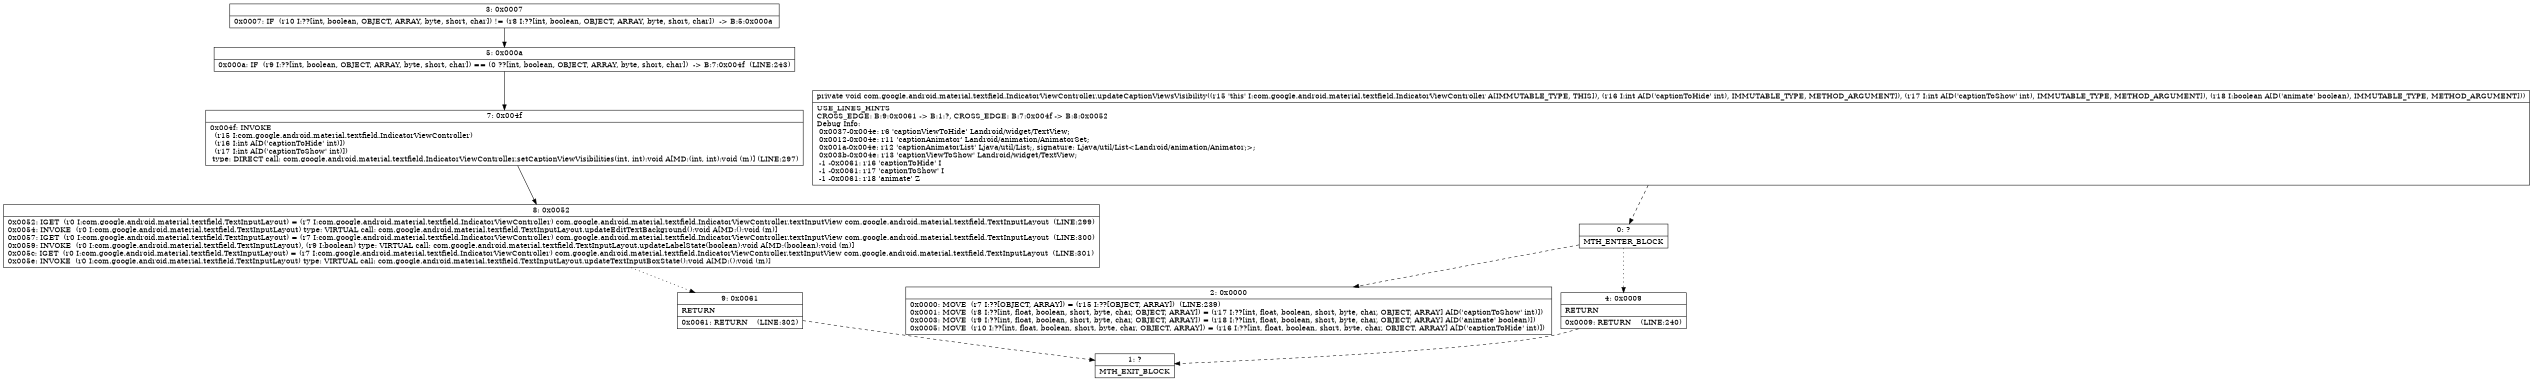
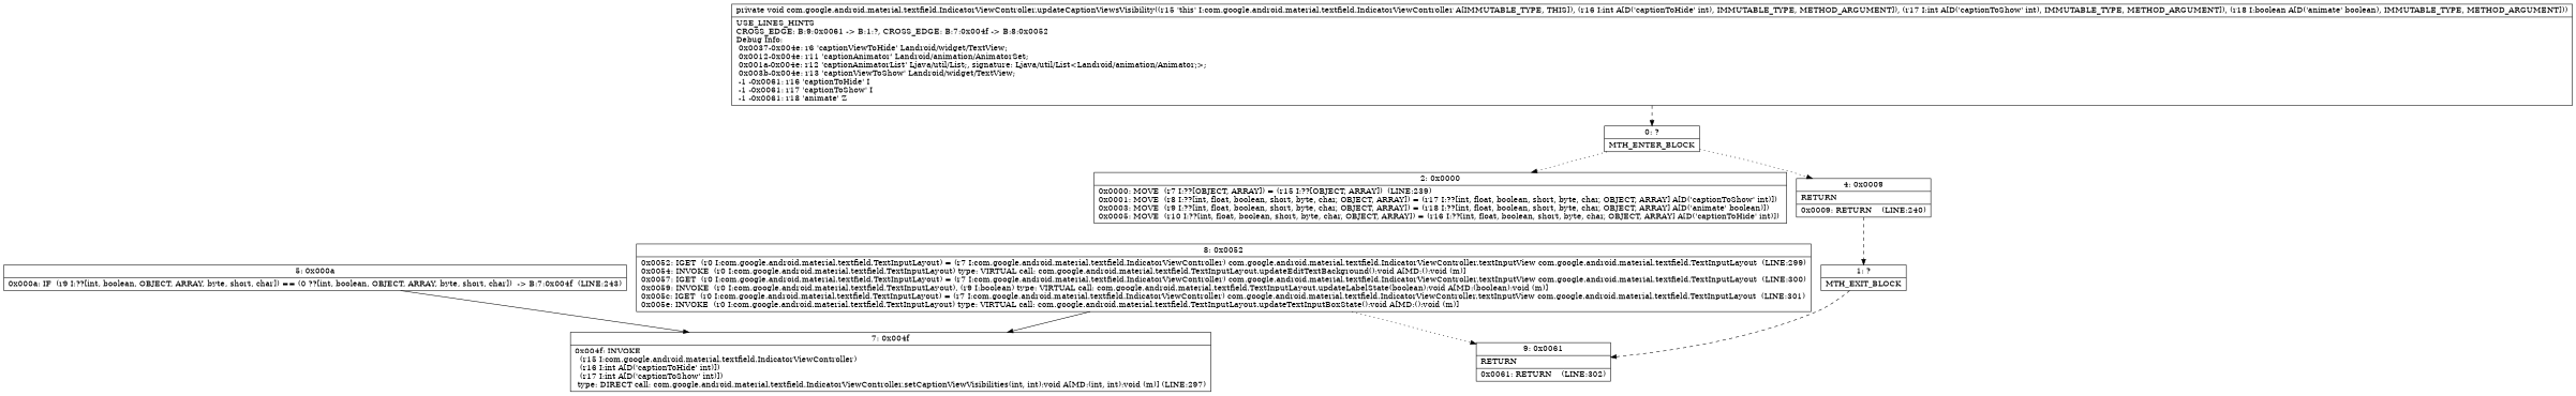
  digraph {
    node [shape=record]
    edge [style=dotted]
    n1 [label="{0\:\ ?|MTH_ENTER_BLOCK\l}"]
    n2 [label="{2\:\ 0x0000|0x0000: MOVE  (r7 I:??[OBJECT, ARRAY]) = (r15 I:??[OBJECT, ARRAY])  (LINE:239)\l0x0001: MOVE  (r8 I:??[int, float, boolean, short, byte, char, OBJECT, ARRAY]) = (r17 I:??[int, float, boolean, short, byte, char, OBJECT, ARRAY] A[D('captionToShow' int)]) \l0x0003: MOVE  (r9 I:??[int, float, boolean, short, byte, char, OBJECT, ARRAY]) = (r18 I:??[int, float, boolean, short, byte, char, OBJECT, ARRAY] A[D('animate' boolean)]) \l0x0005: MOVE  (r10 I:??[int, float, boolean, short, byte, char, OBJECT, ARRAY]) = (r16 I:??[int, float, boolean, short, byte, char, OBJECT, ARRAY] A[D('captionToHide' int)]) \l}"]
    n3 [label="{4\:\ 0x0009|RETURN\l|0x0009: RETURN    (LINE:240)\l}"]
-   n4 [label="{3\:\ 0x0007|0x0007: IF  (r10 I:??[int, boolean, OBJECT, ARRAY, byte, short, char]) != (r8 I:??[int, boolean, OBJECT, ARRAY, byte, short, char])  \-\> B:5:0x000a \l}"]
    n5 [label="{5\:\ 0x000a|0x000a: IF  (r9 I:??[int, boolean, OBJECT, ARRAY, byte, short, char]) == (0 ??[int, boolean, OBJECT, ARRAY, byte, short, char])  \-\> B:7:0x004f  (LINE:243)\l}"]
    n6 [label="{1\:\ ?|MTH_EXIT_BLOCK\l}"]
    n7 [label="{7\:\ 0x004f|0x004f: INVOKE  \l  (r15 I:com.google.android.material.textfield.IndicatorViewController)\l  (r16 I:int A[D('captionToHide' int)])\l  (r17 I:int A[D('captionToShow' int)])\l type: DIRECT call: com.google.android.material.textfield.IndicatorViewController.setCaptionViewVisibilities(int, int):void A[MD:(int, int):void (m)] (LINE:297)\l}"]
    n8 [label="{8\:\ 0x0052|0x0052: IGET  (r0 I:com.google.android.material.textfield.TextInputLayout) = (r7 I:com.google.android.material.textfield.IndicatorViewController) com.google.android.material.textfield.IndicatorViewController.textInputView com.google.android.material.textfield.TextInputLayout  (LINE:299)\l0x0054: INVOKE  (r0 I:com.google.android.material.textfield.TextInputLayout) type: VIRTUAL call: com.google.android.material.textfield.TextInputLayout.updateEditTextBackground():void A[MD:():void (m)]\l0x0057: IGET  (r0 I:com.google.android.material.textfield.TextInputLayout) = (r7 I:com.google.android.material.textfield.IndicatorViewController) com.google.android.material.textfield.IndicatorViewController.textInputView com.google.android.material.textfield.TextInputLayout  (LINE:300)\l0x0059: INVOKE  (r0 I:com.google.android.material.textfield.TextInputLayout), (r9 I:boolean) type: VIRTUAL call: com.google.android.material.textfield.TextInputLayout.updateLabelState(boolean):void A[MD:(boolean):void (m)]\l0x005c: IGET  (r0 I:com.google.android.material.textfield.TextInputLayout) = (r7 I:com.google.android.material.textfield.IndicatorViewController) com.google.android.material.textfield.IndicatorViewController.textInputView com.google.android.material.textfield.TextInputLayout  (LINE:301)\l0x005e: INVOKE  (r0 I:com.google.android.material.textfield.TextInputLayout) type: VIRTUAL call: com.google.android.material.textfield.TextInputLayout.updateTextInputBoxState():void A[MD:():void (m)]\l}"]
    n9 [label="{9\:\ 0x0061|RETURN\l|0x0061: RETURN    (LINE:302)\l}"]
    n10 [label="{private void com.google.android.material.textfield.IndicatorViewController.updateCaptionViewsVisibility((r15 'this' I:com.google.android.material.textfield.IndicatorViewController A[IMMUTABLE_TYPE, THIS]), (r16 I:int A[D('captionToHide' int), IMMUTABLE_TYPE, METHOD_ARGUMENT]), (r17 I:int A[D('captionToShow' int), IMMUTABLE_TYPE, METHOD_ARGUMENT]), (r18 I:boolean A[D('animate' boolean), IMMUTABLE_TYPE, METHOD_ARGUMENT]))  | USE_LINES_HINTS\lCROSS_EDGE: B:9:0x0061 \-\> B:1:?, CROSS_EDGE: B:7:0x004f \-\> B:8:0x0052\lDebug Info:\l  0x0037\-0x004e: r6 'captionViewToHide' Landroid\/widget\/TextView;\l  0x0012\-0x004e: r11 'captionAnimator' Landroid\/animation\/AnimatorSet;\l  0x001a\-0x004e: r12 'captionAnimatorList' Ljava\/util\/List;, signature: Ljava\/util\/List\<Landroid\/animation\/Animator;\>;\l  0x003b\-0x004e: r13 'captionViewToShow' Landroid\/widget\/TextView;\l  \-1 \-0x0061: r16 'captionToHide' I\l  \-1 \-0x0061: r17 'captionToShow' I\l  \-1 \-0x0061: r18 'animate' Z\l}"]
-   n1 -> n2 [style=dashed]
+   n1 -> n2
    n1 -> n3
    n3 -> n6 [style=dashed]
-   n4 -> n5 [style=solid]
    n5 -> n7 [style=solid]
-   n7 -> n8 [style=solid]
+   n8 -> n7 [style=solid]
    n8 -> n9
-   n9 -> n6 [style=dashed]
+   n6 -> n9 [style=dashed]
    n10 -> n1 [style=dashed]
  }
